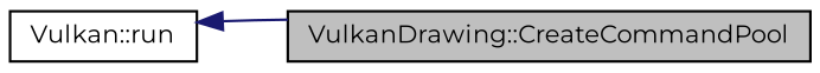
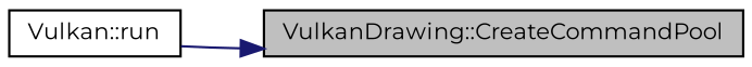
  digraph {
    rankdir=RL
    fontname=Montserrat
    node [color=black fontname=Montserrat fontsize=10 shape=record style=filled]
    n1 [fillcolor=grey75 fontcolor=black height=0.2 label="VulkanDrawing::CreateCommandPool" width=0.4]
    n2 [fillcolor=white height=0.2 label="Vulkan::run" width=0.4]
-   n2 -> n1 [color=midnightblue dir=back fontname=Montserrat fontsize=10 labelfontname=Helvetica labelfontsize=10 style=solid]
+   n1 -> n2 [color=midnightblue dir=back fontname=Montserrat fontsize=10 labelfontname=Helvetica labelfontsize=10 style=solid]
  }
